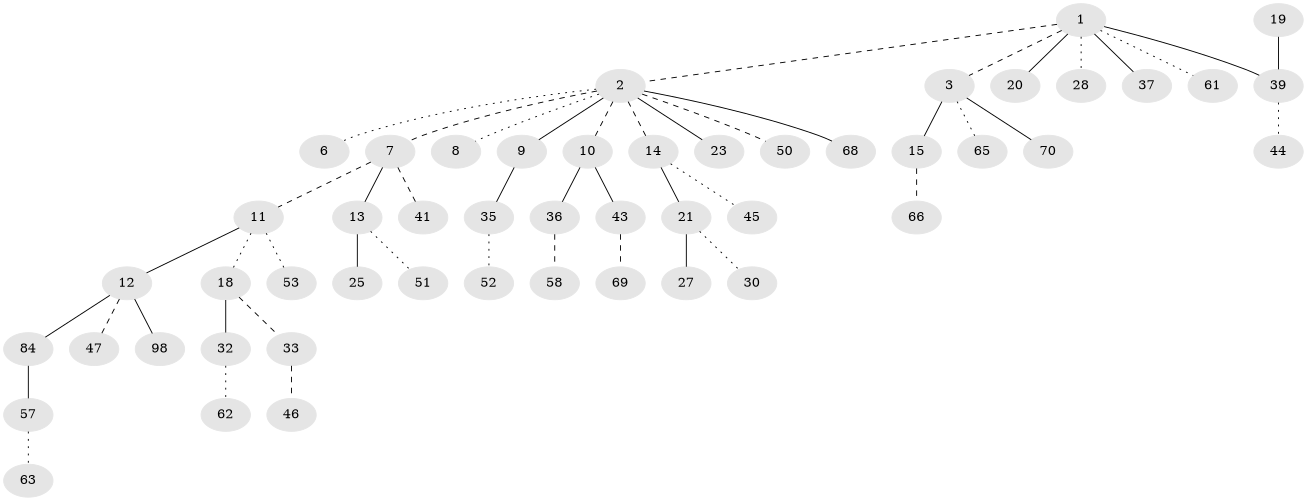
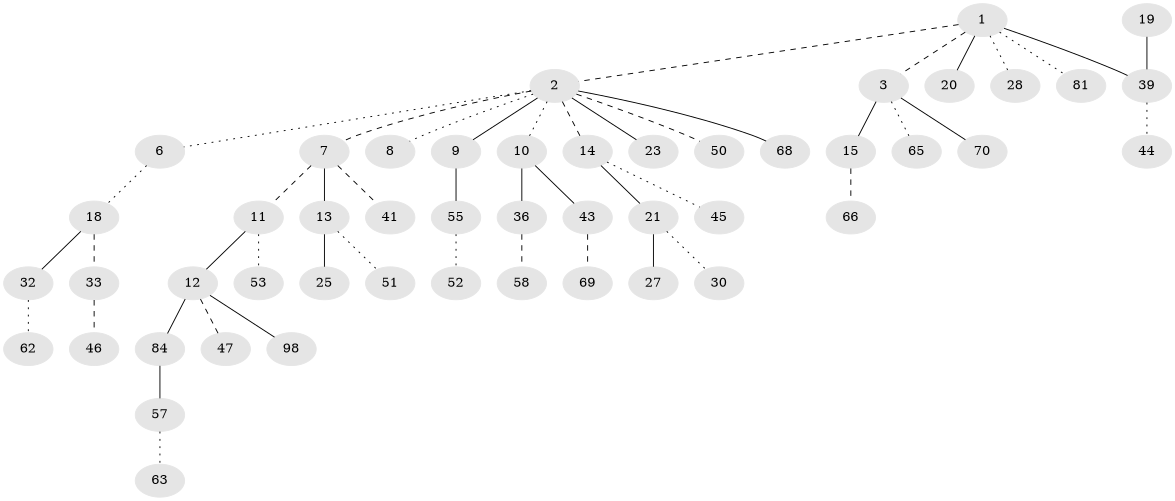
  graph {
    node [color=gray90 style=filled]
    edge [style=solid]
    1 [super="+5"]
    2 [super="+4"]
    3 [super="+40"]
    20
    28
-   37 [super="+42"]
-   61 [super="+73"]
+   61 [super="+73" label=81]
    39
    6
    7 [super="+31"]
    8
    9
    10 [super="+17"]
    14 [super="+29"]
    23
    50
    68
    15 [super="+34"]
    65
    70
    19 [super="+60"]
    11 [super="+38"]
    13 [super="+16"]
    41
-   35 [super="+49"]
+   35 [super="+49" label=55]
    36 [super="+55"]
    43
    21 [super="+71"]
    45 [super="+64"]
    66
    12 [super="+22"]
    18 [super="+26"]
    53
    25 [super="+56"]
    51
    52
    58
    69
    n39 [label=84]
    47 [super="+54"]
    n41 [label=98]
    32
    33 [super="+67"]
    57 [super="+59"]
    27
    30
    62
    46
    44 [super="+72"]
    63
    1 -- 2 [style=dashed]
    1 -- 3 [style=dashed]
    1 -- 20
    1 -- 28 [style=dotted]
-   1 -- 37
    1 -- 61 [style=dotted]
    1 -- 39
    2 -- 6 [style=dotted]
    2 -- 7 [style=dashed]
    2 -- 8 [style=dotted]
    2 -- 9
-   2 -- 10 [style=dashed]
+   2 -- 10 [style=dotted]
    2 -- 14 [style=dashed]
    2 -- 23
    2 -- 50 [style=dashed]
    2 -- 68
    3 -- 15
    3 -- 65 [style=dotted]
    3 -- 70
    39 -- 44 [style=dotted]
    7 -- 11 [style=dashed]
    7 -- 13
    7 -- 41 [style=dashed]
    9 -- 35
    10 -- 36
    10 -- 43
    14 -- 21
    14 -- 45 [style=dotted]
    15 -- 66 [style=dashed]
    19 -- 39
    11 -- 12
-   11 -- 18 [style=dotted]
+   6 -- 18 [style=dotted]
    11 -- 53 [style=dotted]
    13 -- 25
    13 -- 51 [style=dotted]
    35 -- 52 [style=dotted]
    36 -- 58 [style=dashed]
    43 -- 69 [style=dashed]
    21 -- 27
    21 -- 30 [style=dotted]
    12 -- n39
    12 -- 47 [style=dashed]
    12 -- n41
    18 -- 32
    18 -- 33 [style=dashed]
    n39 -- 57
    32 -- 62 [style=dotted]
    33 -- 46 [style=dashed]
    57 -- 63 [style=dotted]
  }
